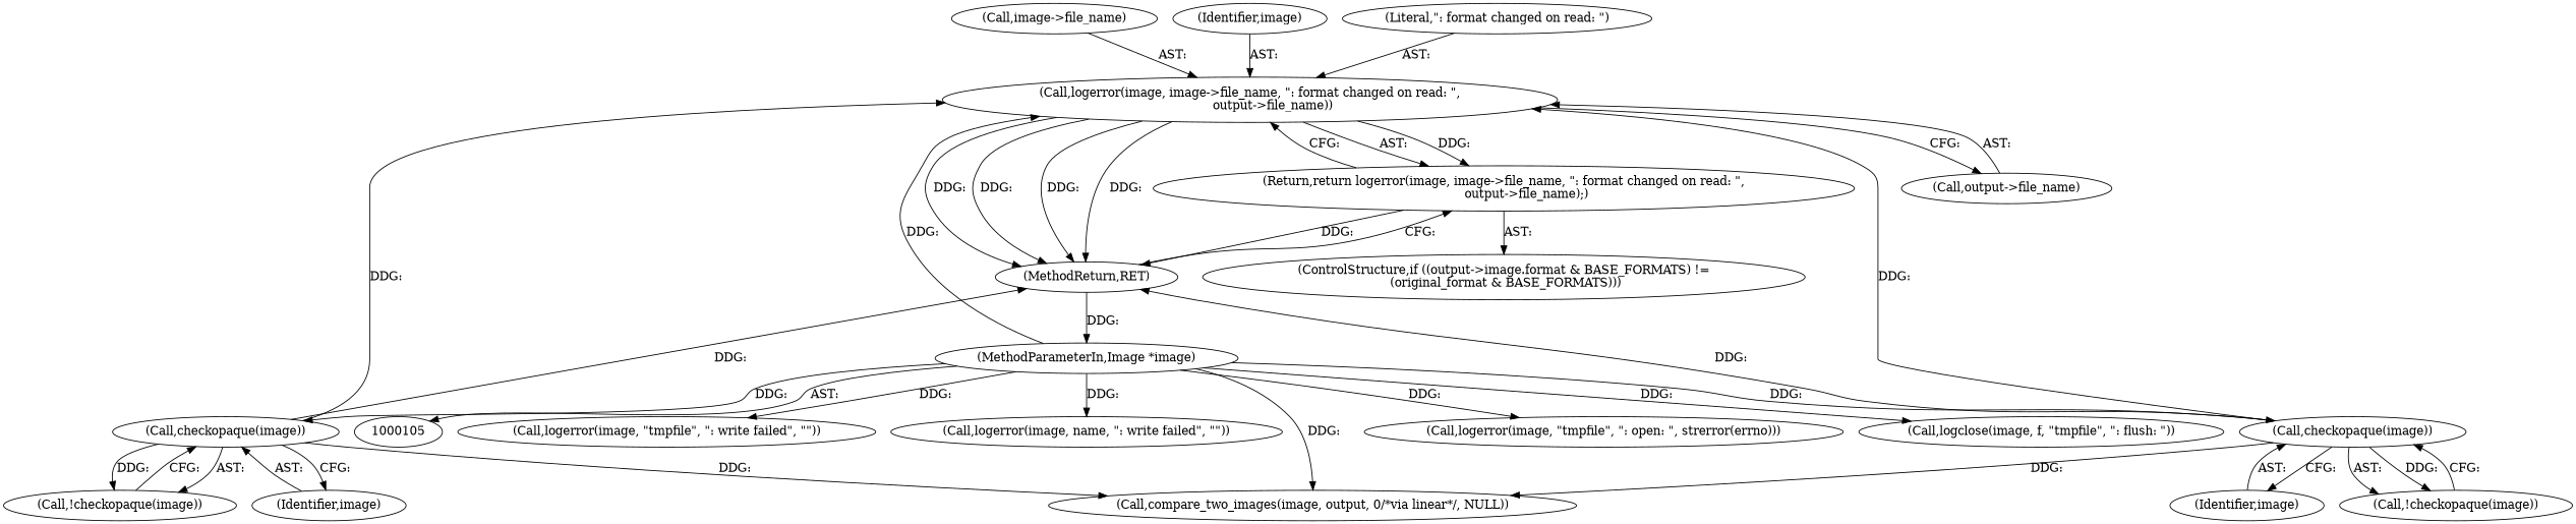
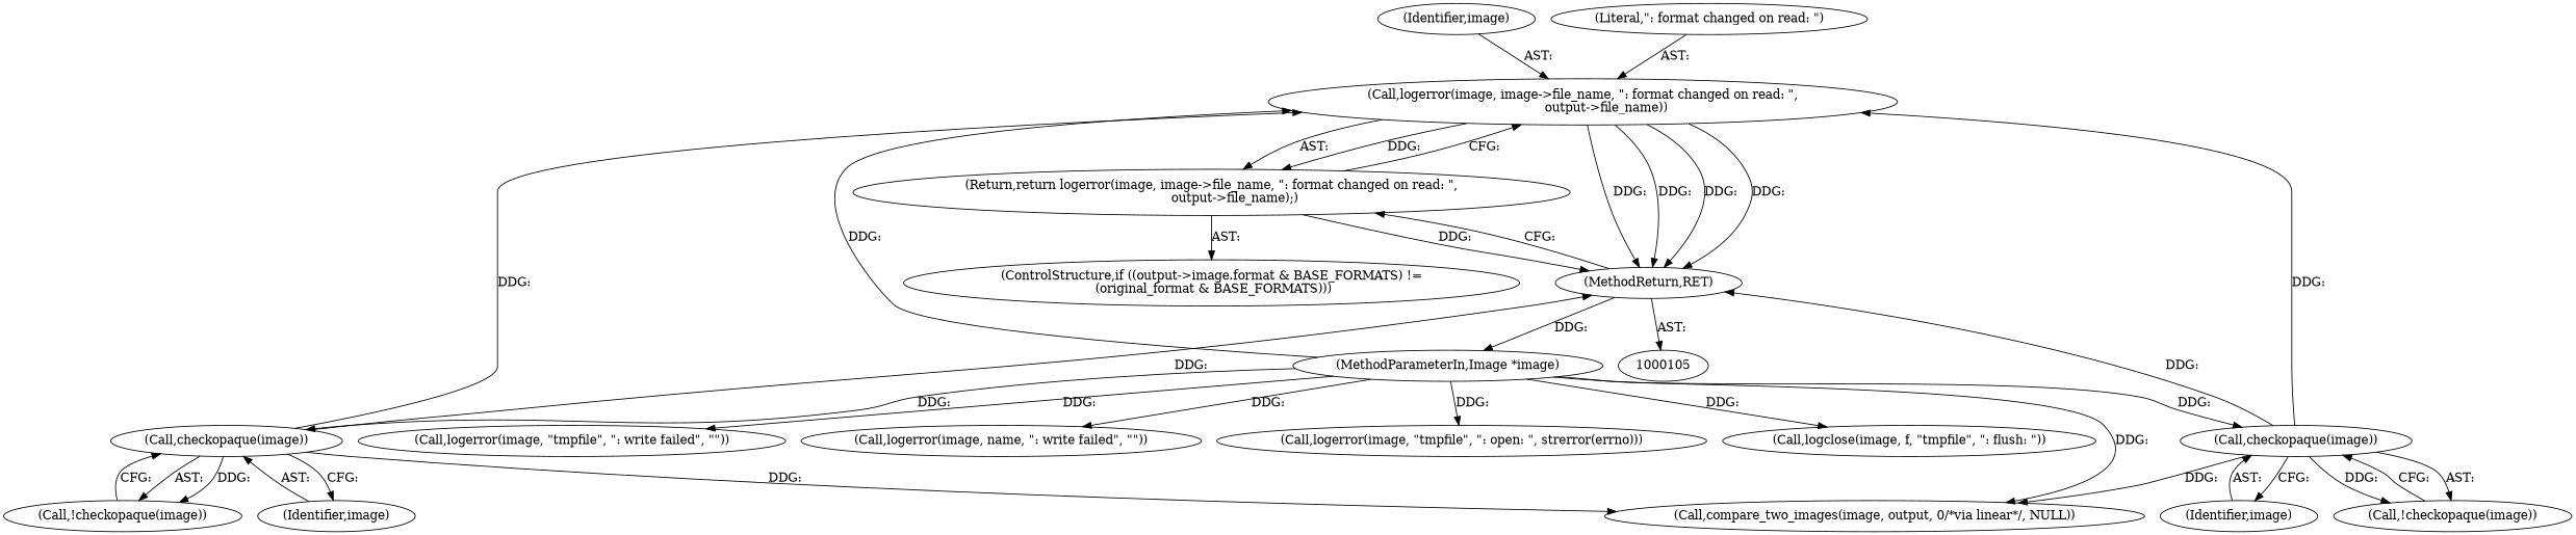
  digraph {
    n1 [label="(Call,logerror(image, image->file_name, \": format changed on read: \",\n            output->file_name))"]
    n2 [label="(Return,return logerror(image, image->file_name, \": format changed on read: \",\n            output->file_name);)"]
    n3 [label="(MethodReturn,RET)"]
-   n4 [label="(Call,output->file_name)"]
    n5 [label="(ControlStructure,if ((output->image.format & BASE_FORMATS) !=\n (original_format & BASE_FORMATS)))"]
    n6 [label="(MethodParameterIn,Image *image)"]
    n7 [label="(Call,checkopaque(image))"]
    n8 [label="(Call,!checkopaque(image))"]
    n9 [label="(Identifier,image)"]
    n10 [label="(Call,compare_two_images(image, output, 0/*via linear*/, NULL))"]
    n11 [label="(Call,checkopaque(image))"]
    n12 [label="(Call,logerror(image, \"tmpfile\", \": write failed\", \"\"))"]
    n13 [label="(Call,logerror(image, name, \": write failed\", \"\"))"]
    n14 [label="(Call,logerror(image, \"tmpfile\", \": open: \", strerror(errno)))"]
    n15 [label="(Call,logclose(image, f, \"tmpfile\", \": flush: \"))"]
    1000105
    n17 [label="(Identifier,image)"]
    n18 [label="(Call,!checkopaque(image))"]
-   n19 [label="(Call,image->file_name)"]
    n20 [label="(Identifier,image)"]
    n21 [label="(Literal,\": format changed on read: \")"]
    n1 -> n2 [label="AST: "]
    n1 -> n2 [label="DDG: "]
    n1 -> n3 [label="DDG: "]
    n1 -> n3 [label="DDG: "]
    n1 -> n3 [label="DDG: "]
    n1 -> n3 [label="DDG: "]
-   n1 -> n4 [label="CFG: "]
    n2 -> n1 [label="CFG: "]
    n2 -> n3 [label="DDG: "]
    n2 -> n5 [label="AST: "]
    n3 -> n2 [label="CFG: "]
    n3 -> n6 [label="DDG: "]
-   n4 -> n1 [label="AST: "]
    n6 -> n1 [label="DDG: "]
    n6 -> n7 [label="DDG: "]
    n6 -> n10 [label="DDG: "]
    n6 -> n11 [label="DDG: "]
    n6 -> n12 [label="DDG: "]
    n6 -> n13 [label="DDG: "]
    n6 -> n14 [label="DDG: "]
    n6 -> n15 [label="DDG: "]
-   n6 -> 1000105 [label="AST: "]
+   n3 -> 1000105 [label="AST: "]
    n7 -> n1 [label="DDG: "]
    n7 -> n3 [label="DDG: "]
    n7 -> n8 [label="AST: "]
    n7 -> n8 [label="DDG: "]
    n7 -> n9 [label="CFG: "]
    n7 -> n10 [label="DDG: "]
    n8 -> n7 [label="CFG: "]
    n9 -> n7 [label="AST: "]
    n11 -> n1 [label="DDG: "]
    n11 -> n3 [label="DDG: "]
    n11 -> n10 [label="DDG: "]
    n11 -> n17 [label="CFG: "]
    n11 -> n18 [label="AST: "]
    n11 -> n18 [label="DDG: "]
    n17 -> n11 [label="AST: "]
    n18 -> n11 [label="CFG: "]
-   n19 -> n1 [label="AST: "]
    n20 -> n1 [label="AST: "]
    n21 -> n1 [label="AST: "]
  }
